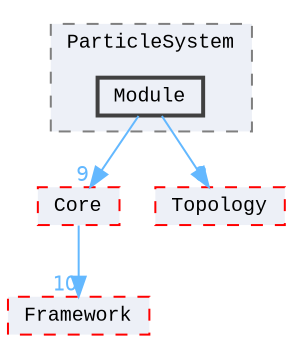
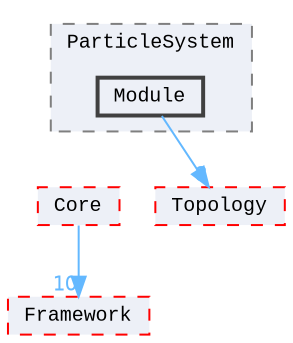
  digraph {
    compound=true
    fontname="Liberation Mono"
    node [color=red fillcolor="#edf0f7" fontname="Liberation Mono" fontsize=10 shape=box style="filled,dashed"]
    edge [color=steelblue1 fontcolor=steelblue1 fontname="Liberation Mono" fontsize=10 labeldistance=1.5 labelfontname=Helvetica labelfontsize=10]
    n1 [color=grey25 height=0.2 label=Module style="filled,bold" width=0.4]
    n2 [height=0.2 label=Core width=0.4]
    n3 [height=0.2 label=Topology width=0.4]
    n4 [height=0.2 label=Framework width=0.4]
    subgraph cluster_1 {
      bgcolor="#edf0f7"
      fontsize=10
      label=ParticleSystem
      pencolor=grey50
      style="filled,dashed"
      n1
    }
-   n1 -> n2 [headlabel=9]
    n1 -> n3 [headlabel=8]
    n2 -> n4 [headlabel=10]
  }
